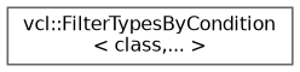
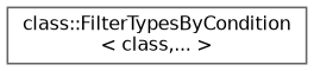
  digraph {
    rankdir=LR
-   n1 [color=grey40 fillcolor=white fontname=Helvetica fontsize=10 height=0.2 label="vcl::FilterTypesByCondition\l\< class,... \>" shape=box style=filled width=0.4]
+   n1 [color=grey40 fillcolor=white fontname=Helvetica fontsize=10 height=0.2 label="class::FilterTypesByCondition\l\< class,... \>" shape=box style=filled width=0.4]
  }
